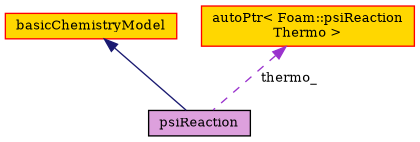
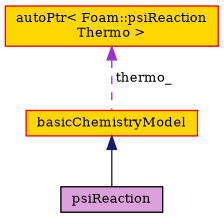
  digraph {
    fontname="DejaVu Serif"
    node [color=red fillcolor=gold fontname="DejaVu Serif" fontsize=10 shape=record style=filled]
    edge [dir=back fontname="DejaVu Serif" fontsize=10 labelfontname=Helvetica labelfontsize=10]
    n1 [color=black fillcolor=plum fontcolor=black height=0.2 label=psiReaction width=0.4]
    n2 [height=0.2 label=basicChemistryModel width=0.4]
    n3 [height=0.2 label="autoPtr\< Foam::psiReaction\lThermo \>" width=0.4]
    n2 -> n1 [color=midnightblue style=solid]
-   n3 -> n1 [color=darkorchid3 label=" thermo_" style=dashed]
+   n3 -> n2 [color=darkorchid3 label=" thermo_" style=dashed]
  }
